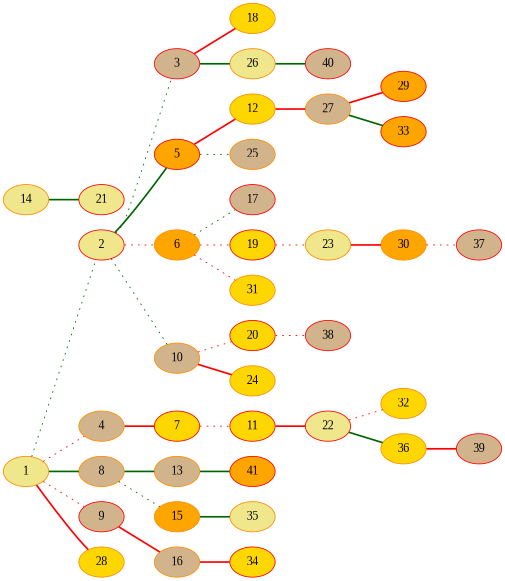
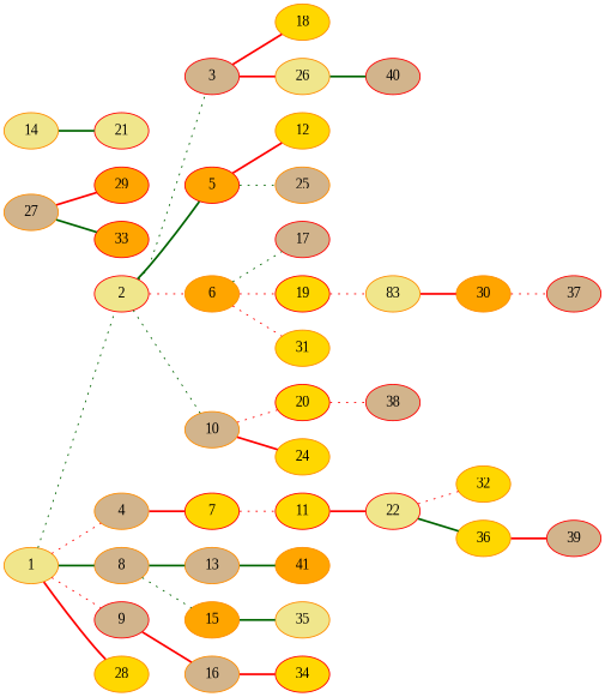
  graph {
    fontname="Liberation Serif"
    rankdir=LR
    node [color=darkorange fillcolor=tan fontname="Liberation Serif" style=filled]
    edge [color=red fontname="Liberation Serif" style=bold weight=1.0]
    1 [fillcolor=khaki]
    2 [color=red fillcolor=khaki]
    4
    8
    9 [color=red]
    28 [fillcolor=gold]
    3 [color=red]
    5 [color=red fillcolor=orange]
    6 [fillcolor=orange]
    10
    7 [color=red fillcolor=gold]
    13
    15 [fillcolor=orange]
    16
    18 [fillcolor=gold]
    26 [fillcolor=khaki]
    12 [fillcolor=gold]
    25
    17 [color=red]
    19 [color=red fillcolor=gold]
    31 [fillcolor=gold]
    20 [color=red fillcolor=gold]
    24 [fillcolor=gold]
    40 [color=red]
    11 [color=red fillcolor=gold]
    27
-   23 [fillcolor=khaki]
+   23 [fillcolor=khaki label=83]
    22 [color=red fillcolor=khaki]
    14 [fillcolor=khaki]
    21 [color=red fillcolor=khaki]
-   41 [color=red fillcolor=orange]
+   41 [fillcolor=orange]
    35 [fillcolor=khaki]
    34 [color=red fillcolor=gold]
    38 [color=red]
    32 [fillcolor=gold]
    36 [fillcolor=gold]
    29 [color=red fillcolor=orange]
    33 [color=red fillcolor=orange]
    30 [fillcolor=orange]
    39 [color=red]
    37 [color=red]
    1 -- 2 [color=darkgreen style=dotted]
    1 -- 4 [style=dotted]
    1 -- 8 [color=darkgreen]
    1 -- 9 [style=dotted]
    1 -- 28
    2 -- 3 [color=darkgreen style=dotted]
    2 -- 5 [color=darkgreen]
    2 -- 6 [style=dotted weight=2.0]
    2 -- 10 [color=darkgreen style=dotted]
    4 -- 7
    8 -- 13 [color=darkgreen]
    8 -- 15 [color=darkgreen style=dotted]
    9 -- 16
    3 -- 18
-   3 -- 26 [color=darkgreen]
+   3 -- 26
    5 -- 12
    5 -- 25 [color=darkgreen style=dotted]
    6 -- 17 [color=darkgreen style=dotted]
    6 -- 19 [style=dotted]
    6 -- 31 [style=dotted]
    10 -- 20 [style=dotted]
    10 -- 24 [weight=2.0]
    7 -- 11 [style=dotted weight=3.0]
    13 -- 41 [color=darkgreen]
    15 -- 35 [color=darkgreen]
    16 -- 34
    26 -- 40 [color=darkgreen]
-   12 -- 27
    19 -- 23 [style=dotted weight=2.0]
    20 -- 38 [style=dotted]
    11 -- 22
    27 -- 29
    27 -- 33 [color=darkgreen]
    23 -- 30
    22 -- 32 [style=dotted]
    22 -- 36 [color=darkgreen]
    14 -- 21 [color=darkgreen]
    36 -- 39
    30 -- 37 [style=dotted]
  }
